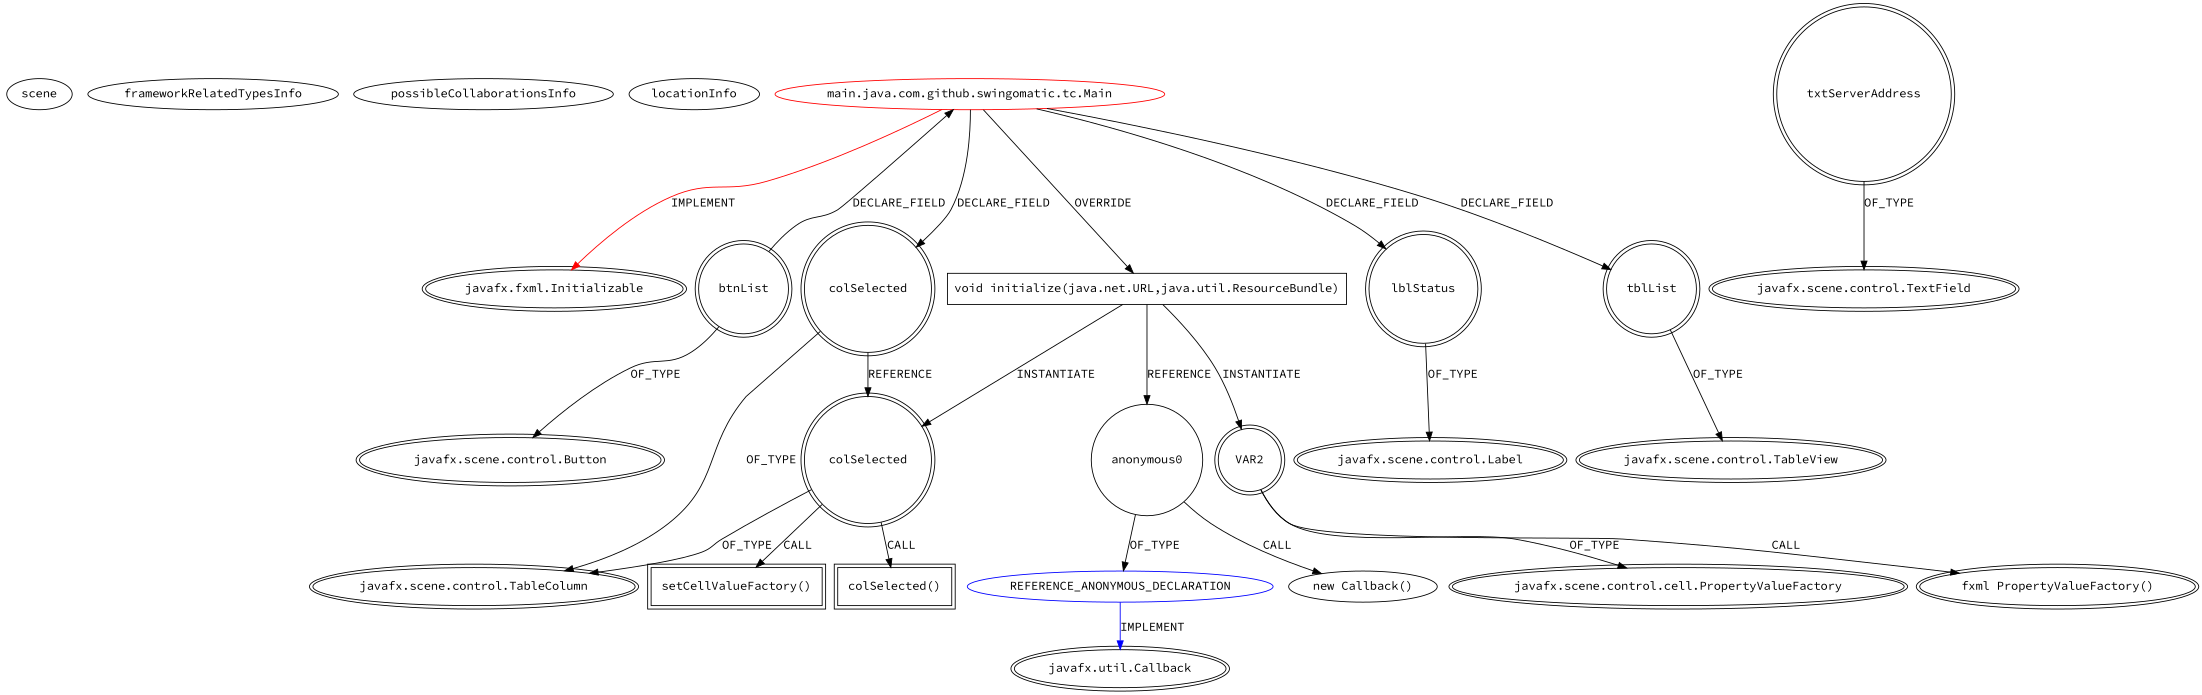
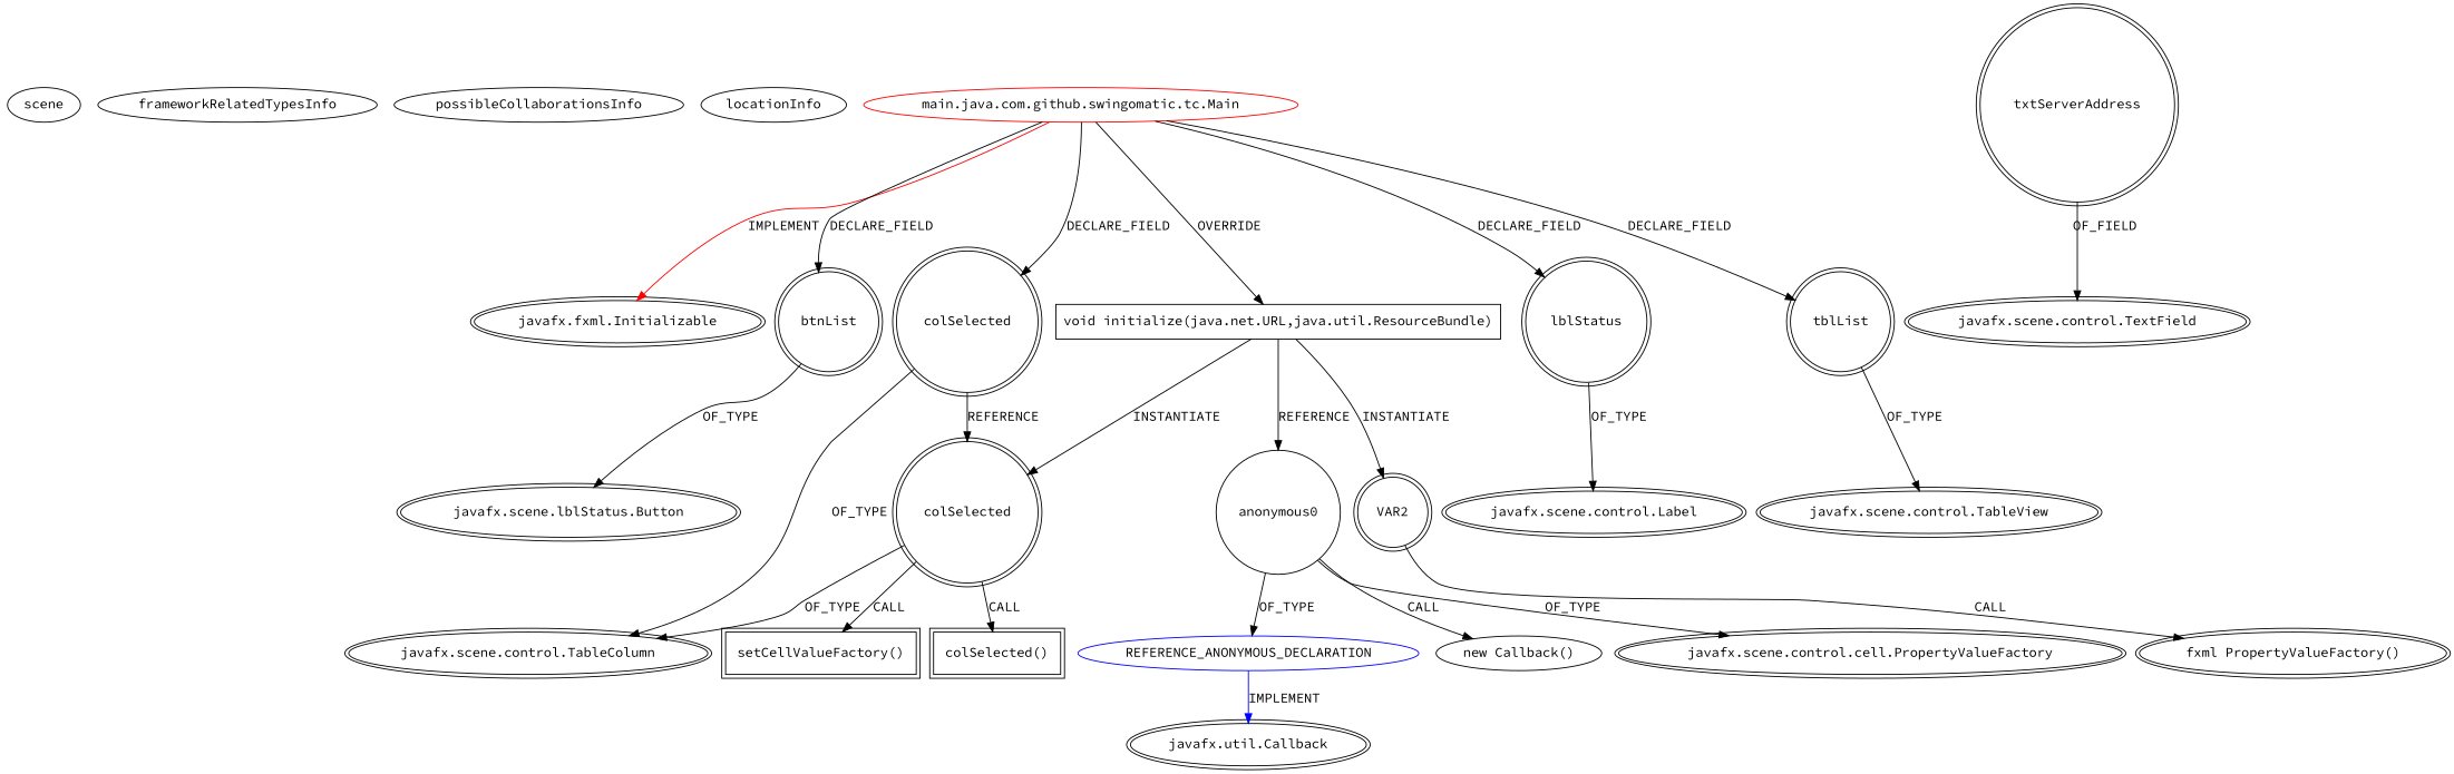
  digraph {
    fontname="Source Code Pro"
    node [fontname="Source Code Pro" isFrameworkType=true vertexType=FRAMEWORK_CLASS_TYPE peripheries=2]
    edge [fontname="Source Code Pro"]
    n1 [category=extension_graph graphId=2264 isAnonymous=false label=scene possibleRelation=true isFrameworkType="" vertexType="" peripheries=""]
    frameworkRelatedTypesInfo [0="javafx.fxml.Initializable" isFrameworkType="" vertexType="" peripheries=""]
    possibleCollaborationsInfo [0="2264~OVERRIDING_METHOD_DECLARATION-INSTANTIATION-~javafx.fxml.Initializable ~javafx.util.Callback ~false~true" isFrameworkType="" vertexType="" peripheries=""]
    locationInfo [contextSignature=Main filePath="/carljmosca-swingomatic/swingomatic-master/test-client/src/main/java/com/github/swingomatic/tc/Main.java" graphId=2264 projectName="carljmosca-swingomatic" isFrameworkType="" vertexType="" peripheries=""]
    n5 [color=red isFrameworkType=false label="main.java.com.github.swingomatic.tc.Main" vertexType=ROOT_CLIENT_CLASS_DECLARATION peripheries=""]
    n6 [label="javafx.fxml.Initializable" vertexType=FRAMEWORK_INTERFACE_TYPE]
    n7 [label=btnList shape=circle vertexType=FIELD_DECLARATION]
    n8 [label=colSelected shape=circle vertexType=FIELD_DECLARATION]
    n9 [label=lblStatus shape=circle vertexType=FIELD_DECLARATION]
    n10 [label=tblList shape=circle vertexType=FIELD_DECLARATION]
    n11 [isFrameworkType=false label="void initialize(java.net.URL,java.util.ResourceBundle)" shape=box vertexType=OVERRIDING_METHOD_DECLARATION peripheries=""]
-   n12 [label="javafx.scene.control.Button"]
+   n12 [label="javafx.scene.lblStatus.Button"]
    n13 [label="javafx.scene.control.TableColumn"]
    n14 [label=colSelected shape=circle vertexType=VARIABLE_EXPRESION]
    n15 [label="javafx.scene.control.Label"]
    n16 [label="javafx.scene.control.TableView"]
    n17 [label=txtServerAddress shape=circle vertexType=FIELD_DECLARATION]
    n18 [label="javafx.scene.control.TextField"]
    n19 [isFrameworkType=false label=anonymous0 shape=circle vertexType=VARIABLE_EXPRESION peripheries=""]
    n20 [label=VAR2 shape=circle vertexType=VARIABLE_EXPRESION]
    n21 [label="setCellValueFactory()" shape=box vertexType=INSIDE_CALL]
    n22 [label="colSelected()" shape=box vertexType=INSIDE_CALL]
    n23 [color=blue isFrameworkType=false label=REFERENCE_ANONYMOUS_DECLARATION vertexType=REFERENCE_ANONYMOUS_DECLARATION peripheries=""]
    n24 [isFrameworkType=false label="new Callback()" vertexType=CONSTRUCTOR_CALL peripheries=""]
    n25 [label="javafx.scene.control.cell.PropertyValueFactory"]
    n26 [label="fxml PropertyValueFactory()" vertexType=CONSTRUCTOR_CALL]
    n27 [label="javafx.util.Callback" vertexType=FRAMEWORK_INTERFACE_TYPE]
    n5 -> n6 [color=red label=IMPLEMENT]
-   n7 -> n5 [label=DECLARE_FIELD]
+   n5 -> n7 [label=DECLARE_FIELD]
    n5 -> n8 [label=DECLARE_FIELD]
    n5 -> n9 [label=DECLARE_FIELD]
    n5 -> n10 [label=DECLARE_FIELD]
    n5 -> n11 [label=OVERRIDE]
    n7 -> n12 [label=OF_TYPE]
    n8 -> n13 [label=OF_TYPE]
    n8 -> n14 [label=REFERENCE]
    n9 -> n15 [label=OF_TYPE]
    n10 -> n16 [label=OF_TYPE]
    n11 -> n14 [label=INSTANTIATE]
    n11 -> n19 [label=REFERENCE]
    n11 -> n20 [label=INSTANTIATE]
    n14 -> n13 [label=OF_TYPE]
    n14 -> n21 [label=CALL]
    n14 -> n22 [label=CALL]
-   n17 -> n18 [label=OF_TYPE]
+   n17 -> n18 [label=OF_FIELD]
    n19 -> n23 [label=OF_TYPE]
    n19 -> n24 [label=CALL]
-   n20 -> n25 [label=OF_TYPE]
+   n19 -> n25 [label=OF_TYPE]
    n20 -> n26 [label=CALL]
    n23 -> n27 [color=blue label=IMPLEMENT]
  }
